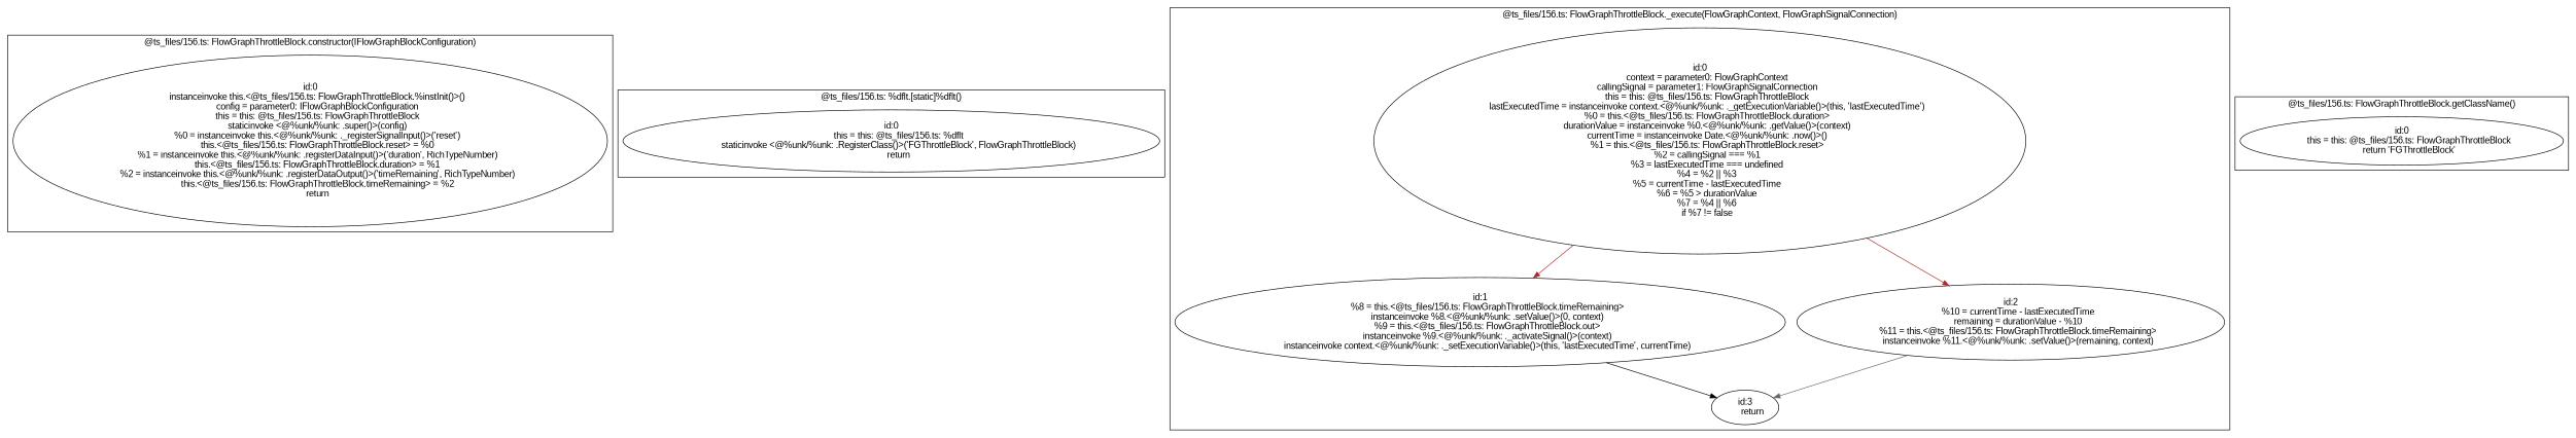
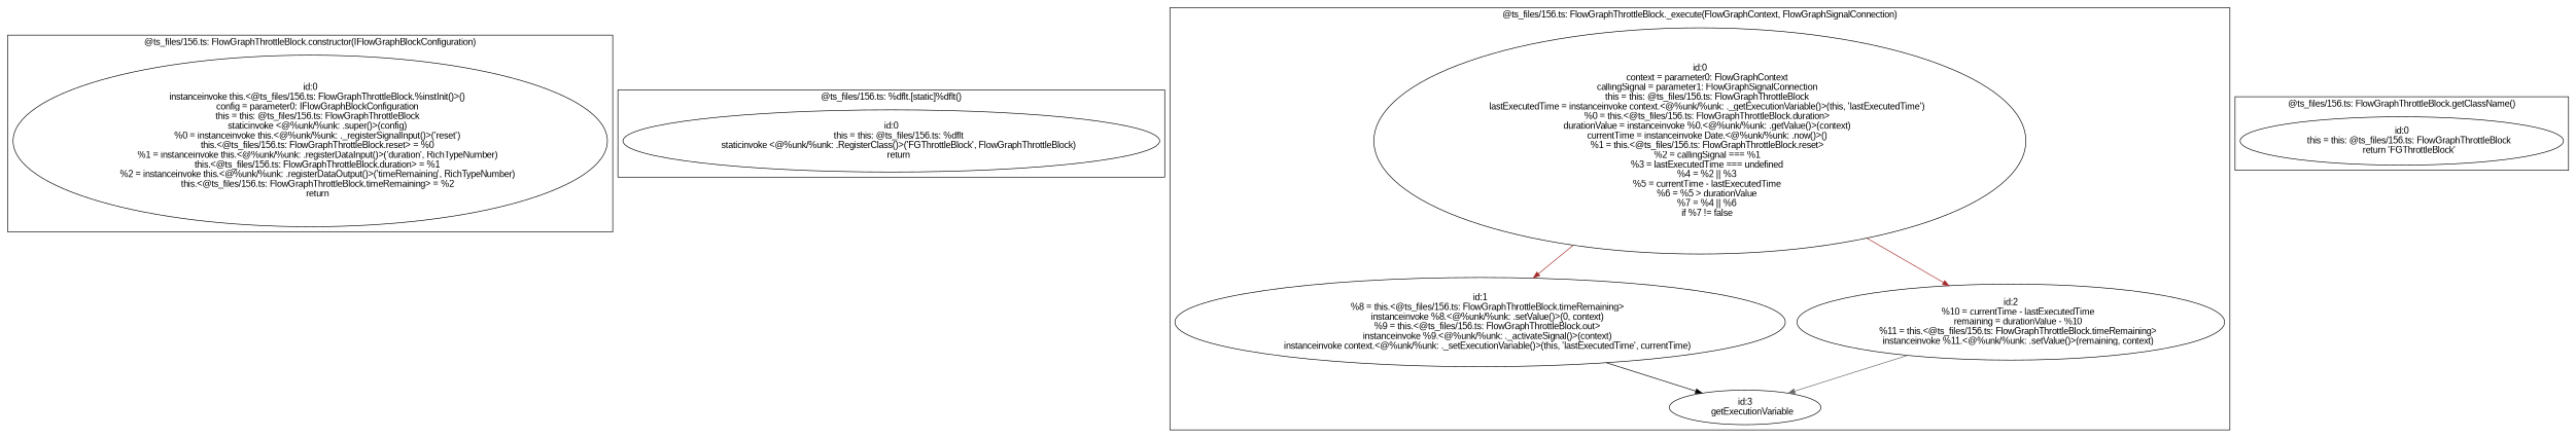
  digraph {
    fontname="Liberation Sans"
    node [fontname="Liberation Sans"]
    edge [color=brown fontname="Liberation Sans"]
    n1 [label="id:0\n      instanceinvoke this.<@ts_files/156.ts: FlowGraphThrottleBlock.%instInit()>()\n      config = parameter0: IFlowGraphBlockConfiguration\n      this = this: @ts_files/156.ts: FlowGraphThrottleBlock\n      staticinvoke <@%unk/%unk: .super()>(config)\n      %0 = instanceinvoke this.<@%unk/%unk: ._registerSignalInput()>('reset')\n      this.<@ts_files/156.ts: FlowGraphThrottleBlock.reset> = %0\n      %1 = instanceinvoke this.<@%unk/%unk: .registerDataInput()>('duration', RichTypeNumber)\n      this.<@ts_files/156.ts: FlowGraphThrottleBlock.duration> = %1\n      %2 = instanceinvoke this.<@%unk/%unk: .registerDataOutput()>('timeRemaining', RichTypeNumber)\n      this.<@ts_files/156.ts: FlowGraphThrottleBlock.timeRemaining> = %2\n      return"]
    n2 [label="id:0\n      this = this: @ts_files/156.ts: %dflt\n      staticinvoke <@%unk/%unk: .RegisterClass()>('FGThrottleBlock', FlowGraphThrottleBlock)\n      return"]
    n3 [label="id:0\n      context = parameter0: FlowGraphContext\n      callingSignal = parameter1: FlowGraphSignalConnection\n      this = this: @ts_files/156.ts: FlowGraphThrottleBlock\n      lastExecutedTime = instanceinvoke context.<@%unk/%unk: ._getExecutionVariable()>(this, 'lastExecutedTime')\n      %0 = this.<@ts_files/156.ts: FlowGraphThrottleBlock.duration>\n      durationValue = instanceinvoke %0.<@%unk/%unk: .getValue()>(context)\n      currentTime = instanceinvoke Date.<@%unk/%unk: .now()>()\n      %1 = this.<@ts_files/156.ts: FlowGraphThrottleBlock.reset>\n      %2 = callingSignal === %1\n      %3 = lastExecutedTime === undefined\n      %4 = %2 || %3\n      %5 = currentTime - lastExecutedTime\n      %6 = %5 > durationValue\n      %7 = %4 || %6\n      if %7 != false"]
    n4 [label="id:1\n      %8 = this.<@ts_files/156.ts: FlowGraphThrottleBlock.timeRemaining>\n      instanceinvoke %8.<@%unk/%unk: .setValue()>(0, context)\n      %9 = this.<@ts_files/156.ts: FlowGraphThrottleBlock.out>\n      instanceinvoke %9.<@%unk/%unk: ._activateSignal()>(context)\n      instanceinvoke context.<@%unk/%unk: ._setExecutionVariable()>(this, 'lastExecutedTime', currentTime)"]
    n5 [label="id:2\n      %10 = currentTime - lastExecutedTime\n      remaining = durationValue - %10\n      %11 = this.<@ts_files/156.ts: FlowGraphThrottleBlock.timeRemaining>\n      instanceinvoke %11.<@%unk/%unk: .setValue()>(remaining, context)"]
-   n6 [label="id:3\n      return"]
+   n6 [label="id:3\n      getExecutionVariable"]
    n7 [label="id:0\n      this = this: @ts_files/156.ts: FlowGraphThrottleBlock\n      return 'FGThrottleBlock'"]
    subgraph cluster_1 {
      label="@ts_files/156.ts: FlowGraphThrottleBlock.constructor(IFlowGraphBlockConfiguration)"
      n1
    }
    subgraph cluster_2 {
      label="@ts_files/156.ts: FlowGraphThrottleBlock._execute(FlowGraphContext, FlowGraphSignalConnection)"
      n3
      n4
      n5
      n6
    }
    subgraph cluster_3 {
      label="@ts_files/156.ts: %dflt.[static]%dflt()"
      n2
    }
    subgraph cluster_4 {
      label="@ts_files/156.ts: FlowGraphThrottleBlock.getClassName()"
      n7
    }
    n3 -> n4
    n3 -> n5
    n4 -> n6 [color=black]
    n5 -> n6 [color=gray40]
  }
